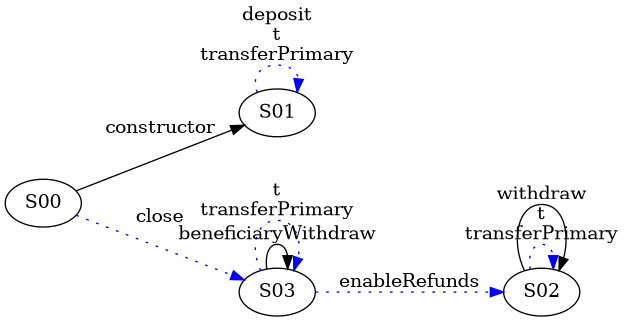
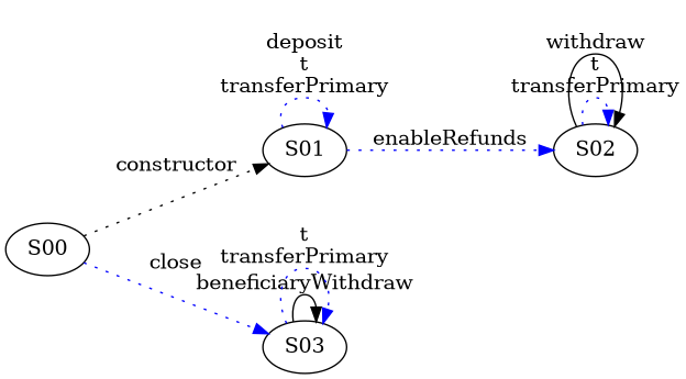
  digraph {
    rankdir=LR
    edge [color=blue style=dotted]
    S00
    S01
    S03
    S02
-   S00 -> S01 [color=black label=constructor style=""]
+   S00 -> S01 [color=black label=constructor]
    S00 -> S03 [label=close]
    S01 -> S01 [label="deposit\nt\ntransferPrimary"]
-   S03 -> S02 [label=enableRefunds]
+   S01 -> S02 [label=enableRefunds]
    S03 -> S03 [color=black label=beneficiaryWithdraw style=""]
    S03 -> S03 [label="t\ntransferPrimary"]
    S02 -> S02 [label="t\ntransferPrimary"]
    S02 -> S02 [color=black label=withdraw style=""]
  }
